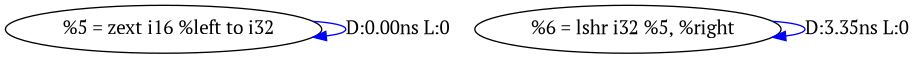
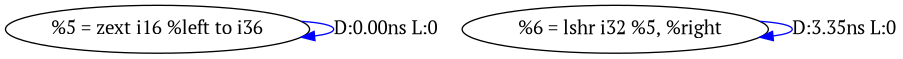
  digraph {
    fontname="PT Serif"
    node [fontname="PT Serif"]
    edge [color=blue fontname="PT Serif"]
-   n1 [label="  %5 = zext i16 %left to i32"]
+   n1 [label="%5 = zext i16 %left to i36"]
    n2 [label="  %6 = lshr i32 %5, %right"]
    n1 -> n1 [label="D:0.00ns L:0"]
    n2 -> n2 [label="D:3.35ns L:0"]
  }
